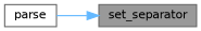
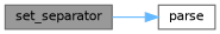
  digraph {
    rankdir=RL
    node [fontname=Helvetica fontsize=10 shape=box style=filled]
    n1 [color=gray40 fillcolor=grey60 fontcolor=black height=0.2 label=set_separator width=0.4]
    n2 [color=grey40 fillcolor=white height=0.2 label=parse width=0.4]
-   n1 -> n2 [color=steelblue1 dir=back fontname=Helvetica fontsize=10 labelfontname=Helvetica labelfontsize=10 style=solid]
+   n2 -> n1 [color=steelblue1 dir=back fontname=Helvetica fontsize=10 labelfontname=Helvetica labelfontsize=10 style=solid]
  }
